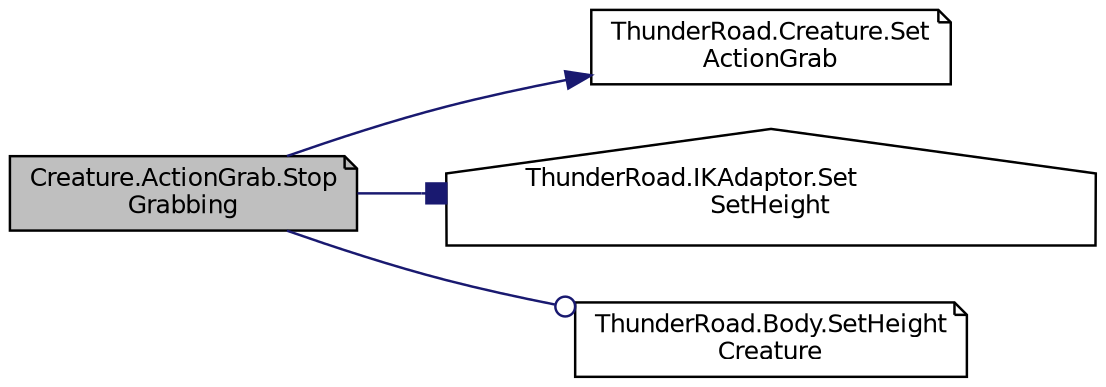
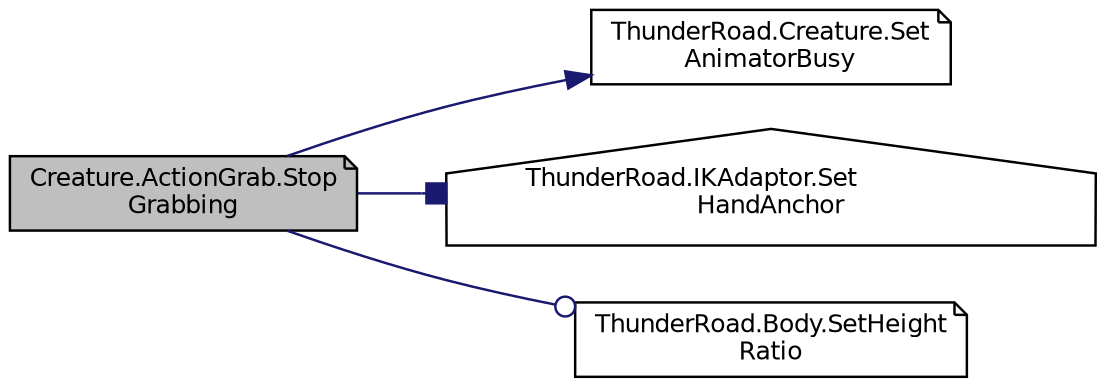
  digraph {
    rankdir=LR
    node [color=black fillcolor=white fontname=Helvetica fontsize=10 shape=note style=filled]
    edge [color=midnightblue fontname=Helvetica fontsize=10 labelfontname=Helvetica labelfontsize=10 style=solid]
    n1 [fillcolor=grey75 fontcolor=black height=0.2 label="Creature.ActionGrab.Stop\lGrabbing" width=0.4]
-   n2 [height=0.2 label="ThunderRoad.Creature.Set\lActionGrab" width=0.4]
-   n3 [height=0.2 label="ThunderRoad.IKAdaptor.Set\lSetHeight" shape=house width=0.4]
-   n4 [height=0.2 label="ThunderRoad.Body.SetHeight\lCreature" width=0.4]
+   n2 [height=0.2 label="ThunderRoad.Creature.Set\lAnimatorBusy" width=0.4]
+   n3 [height=0.2 label="ThunderRoad.IKAdaptor.Set\lHandAnchor" shape=house width=0.4]
+   n4 [height=0.2 label="ThunderRoad.Body.SetHeight\lRatio" width=0.4]
    n1 -> n2 [arrowhead=normal]
    n1 -> n3 [arrowhead=box]
    n1 -> n4 [arrowhead=odot]
  }
